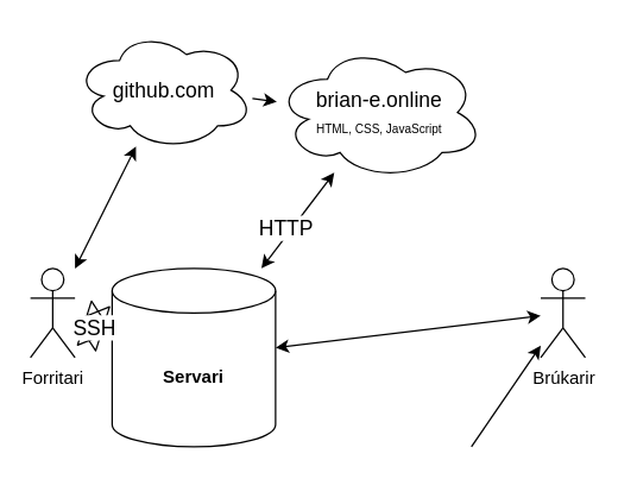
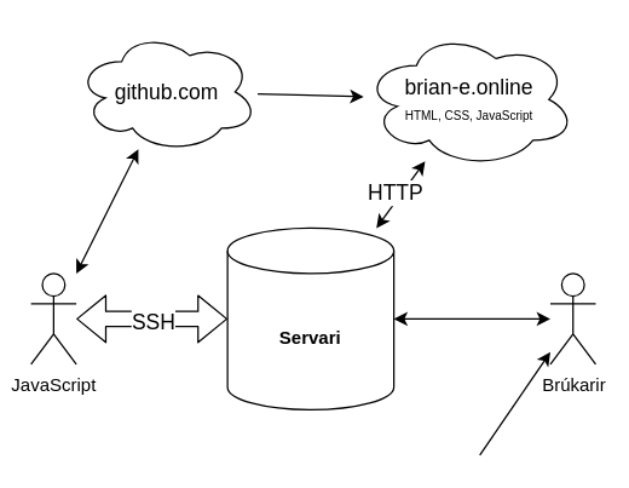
  <mxCell id="0" />
  <mxCell id="1" parent="0" />
- <mxCell id="2" value="&lt;b&gt;Servari&lt;/b&gt;" style="shape=cylinder3;whiteSpace=wrap;html=1;boundedLbl=1;backgroundOutline=1;size=15;" vertex="1" parent="1"><mxGeometry x="75" y="180" width="110" height="120" as="geometry" /></mxCell>
+ <mxCell id="2" value="&lt;b&gt;Servari&lt;/b&gt;" style="shape=cylinder3;whiteSpace=wrap;html=1;boundedLbl=1;backgroundOutline=1;size=15;" vertex="1" parent="1"><mxGeometry x="150" y="150" width="110" height="120" as="geometry" /></mxCell>
  <mxCell id="3" value="Brúkarir" style="shape=umlActor;verticalLabelPosition=bottom;verticalAlign=top;html=1;outlineConnect=0;" vertex="1" parent="1"><mxGeometry x="363.5" y="180" width="30" height="60" as="geometry" /></mxCell>
- <mxCell id="4" value="Forritari" style="shape=umlActor;verticalLabelPosition=bottom;verticalAlign=top;html=1;outlineConnect=0;" vertex="1" parent="1"><mxGeometry x="20" y="180" width="30" height="60" as="geometry" /></mxCell>
+ <mxCell id="4" value="JavaScript" style="shape=umlActor;verticalLabelPosition=bottom;verticalAlign=top;html=1;outlineConnect=0;" vertex="1" parent="1"><mxGeometry x="20" y="180" width="30" height="60" as="geometry" /></mxCell>
  <mxCell id="5" value="" style="endArrow=classic;startArrow=classic;html=1;" edge="1" parent="1" source="12" target="2"><mxGeometry width="50" height="50" relative="1" as="geometry"><mxPoint x="160" y="215.87" as="sourcePoint" /><mxPoint x="238.713" y="130.001" as="targetPoint" /></mxGeometry></mxCell>
  <mxCell id="6" value="HTTP" style="edgeLabel;html=1;align=center;verticalAlign=middle;resizable=0;points=[];fontSize=14;" vertex="1" connectable="0" parent="5"><mxGeometry x="0.5" relative="1" as="geometry"><mxPoint x="4" y="-12" as="offset" /></mxGeometry></mxCell>
  <mxCell id="7" value="" style="shape=flexArrow;endArrow=classic;startArrow=classic;html=1;" edge="1" parent="1" source="4" target="2"><mxGeometry width="100" height="100" relative="1" as="geometry"><mxPoint x="-60" y="220" as="sourcePoint" /><mxPoint x="40" y="120" as="targetPoint" /></mxGeometry></mxCell>
  <mxCell id="8" value="SSH" style="edgeLabel;html=1;align=center;verticalAlign=middle;resizable=0;points=[];fontSize=14;" vertex="1" connectable="0" parent="7"><mxGeometry y="-1" relative="1" as="geometry"><mxPoint as="offset" /></mxGeometry></mxCell>
  <mxCell id="9" value="github.com" style="ellipse;shape=cloud;whiteSpace=wrap;html=1;fontSize=14;" vertex="1" parent="1"><mxGeometry x="50" y="20" width="120" height="80" as="geometry" /></mxCell>
  <mxCell id="10" value="" style="endArrow=classic;html=1;fontSize=14;" edge="1" parent="1" source="9" target="12"><mxGeometry width="50" height="50" relative="1" as="geometry"><mxPoint x="110" y="190" as="sourcePoint" /><mxPoint x="160" y="140" as="targetPoint" /></mxGeometry></mxCell>
  <mxCell id="11" value="" style="endArrow=classic;startArrow=classic;html=1;fontSize=14;" edge="1" parent="1" source="4" target="9"><mxGeometry width="50" height="50" relative="1" as="geometry"><mxPoint x="110" y="190" as="sourcePoint" /><mxPoint x="160" y="140" as="targetPoint" /></mxGeometry></mxCell>
- <mxCell id="12" value="brian-e.online&lt;br style=&quot;font-size: 13px;&quot;&gt;&lt;font style=&quot;font-size: 8px;&quot;&gt;HTML, CSS, JavaScript&lt;/font&gt;" style="ellipse;shape=cloud;whiteSpace=wrap;html=1;fontSize=14;" vertex="1" parent="1"><mxGeometry x="185" y="30" width="140" height="90" as="geometry" /></mxCell>
+ <mxCell id="12" value="brian-e.online&lt;br style=&quot;font-size: 13px;&quot;&gt;&lt;font style=&quot;font-size: 8px;&quot;&gt;HTML, CSS, JavaScript&lt;/font&gt;" style="ellipse;shape=cloud;whiteSpace=wrap;html=1;fontSize=14;" vertex="1" parent="1"><mxGeometry x="240" y="20" width="140" height="90" as="geometry" /></mxCell>
  <mxCell id="13" value="" style="endArrow=classic;startArrow=classic;html=1;" edge="1" parent="1" source="3" target="2"><mxGeometry width="50" height="50" relative="1" as="geometry"><mxPoint x="340" y="140" as="sourcePoint" /><mxPoint x="280" y="150" as="targetPoint" /></mxGeometry></mxCell>
  <mxCell id="14" value="" style="edgeStyle=none;html=1;strokeColor=#000000;fontSize=8;" edge="1" parent="1" target="3"><mxGeometry relative="1" as="geometry"><mxPoint x="316.85" y="300" as="sourcePoint" /></mxGeometry></mxCell>
